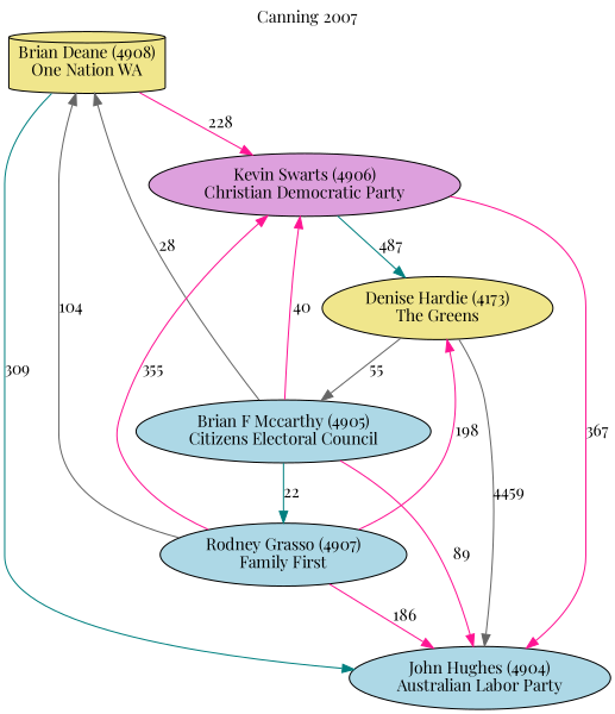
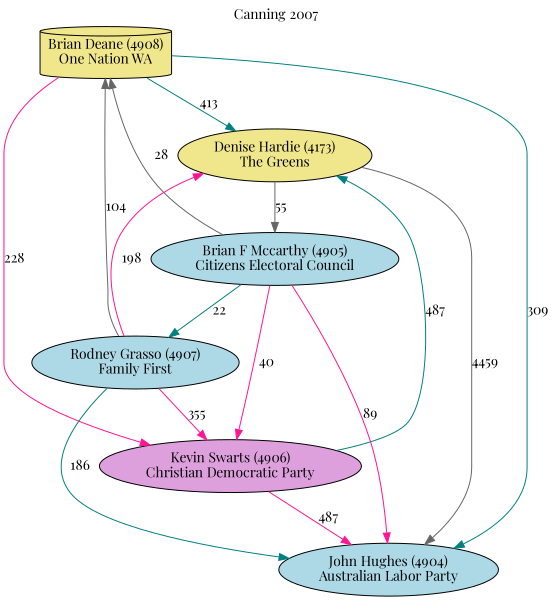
  digraph {
    fontname="Playfair Display"
    label="Canning 2007"
    labelloc=t
    mclimit=10
    node [fillcolor=lightblue fontname="Playfair Display" shape=ellipse style=filled]
    edge [color=deeppink fontname="Playfair Display"]
    n1 [fillcolor=khaki label="Brian Deane (4908)\nOne Nation WA" shape=cylinder]
    n2 [fillcolor=khaki label="Denise Hardie (4173)\nThe Greens"]
    n3 [label="John Hughes (4904)\nAustralian Labor Party"]
    n4 [fillcolor=plum label="Kevin Swarts (4906)\nChristian Democratic Party"]
    n5 [label="Brian F Mccarthy (4905)\nCitizens Electoral Council"]
    n6 [label="Rodney Grasso (4907)\nFamily First"]
+   n1 -> n2 [color=teal label=413]
    n1 -> n3 [color=teal label=309]
    n1 -> n4 [label=228]
    n2 -> n3 [color=gray40 label=4459]
    n2 -> n5 [color=gray40 label=55]
    n4 -> n2 [color=teal label=487]
-   n4 -> n3 [label=367]
+   n4 -> n3 [label=487]
    n5 -> n1 [color=gray40 label=28]
    n5 -> n3 [label=89]
    n5 -> n4 [label=40]
    n5 -> n6 [color=teal label=22]
    n6 -> n1 [color=gray40 label=104]
    n6 -> n2 [label=198]
-   n6 -> n3 [label=186]
+   n6 -> n3 [color=teal label=186]
    n6 -> n4 [label=355]
  }
